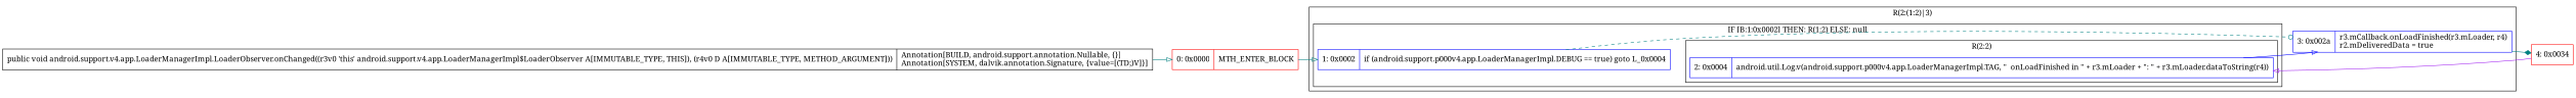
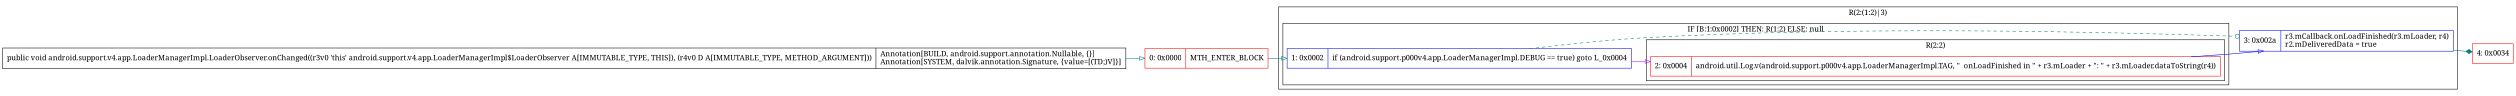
  digraph {
    fontname="Noto Serif"
    rankdir=LR
    node [color=blue fontname="Noto Serif" shape=record]
    edge [arrowhead=onormal color=teal fontname="Noto Serif"]
-   n1 [label="{2\:\ 0x0004|android.util.Log.v(android.support.p000v4.app.LoaderManagerImpl.TAG, \"  onLoadFinished in \" + r3.mLoader + \": \" + r3.mLoader.dataToString(r4))\l}"]
+   n1 [color=red label="{2\:\ 0x0004|android.util.Log.v(android.support.p000v4.app.LoaderManagerImpl.TAG, \"  onLoadFinished in \" + r3.mLoader + \": \" + r3.mLoader.dataToString(r4))\l}"]
    n2 [label="{1\:\ 0x0002|if (android.support.p000v4.app.LoaderManagerImpl.DEBUG == true) goto L_0x0004\l}"]
    n3 [label="{3\:\ 0x002a|r3.mCallback.onLoadFinished(r3.mLoader, r4)\lr2.mDeliveredData = true\l}"]
    n4 [color=red label="{4\:\ 0x0034}"]
    n5 [color=red label="{0\:\ 0x0000|MTH_ENTER_BLOCK\l}"]
    n6 [label="{public void android.support.v4.app.LoaderManagerImpl.LoaderObserver.onChanged((r3v0 'this' android.support.v4.app.LoaderManagerImpl$LoaderObserver A[IMMUTABLE_TYPE, THIS]), (r4v0 D A[IMMUTABLE_TYPE, METHOD_ARGUMENT]))  | Annotation[BUILD, android.support.annotation.Nullable, \{\}]\lAnnotation[SYSTEM, dalvik.annotation.Signature, \{value=[(TD;)V]\}]\l}" color=""]
    subgraph cluster_1 {
      label="R(2:(1:2)|3)"
      n3
      subgraph cluster_2 {
        label="IF [B:1:0x0002] THEN: R(1:2) ELSE: null"
        n2
        subgraph cluster_3 {
          label="R(2:2)"
          n1
        }
      }
    }
    n1 -> n3 [color=blue]
-   n4 -> n1 [color=purple]
+   n2 -> n1 [color=purple]
    n2 -> n3 [arrowhead=odot style=dashed]
    n3 -> n4 [arrowhead=diamond]
    n5 -> n2
    n6 -> n5
  }
